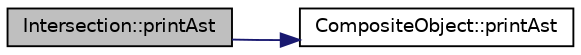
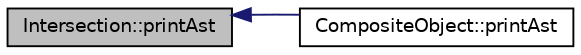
  digraph {
    rankdir=LR
    node [color=black fontname=Helvetica fontsize=10 shape=record style=filled]
    n1 [fillcolor=grey75 fontcolor=black height=0.2 label="Intersection::printAst" width=0.4]
    n2 [fillcolor=white height=0.2 label="CompositeObject::printAst" width=0.4]
-   n1 -> n2 [color=midnightblue fontname=Helvetica fontsize=10 labelfontname=Helvetica labelfontsize=10 style=solid]
+   n2 -> n1 [color=midnightblue fontname=Helvetica fontsize=10 labelfontname=Helvetica labelfontsize=10 style=solid]
  }
